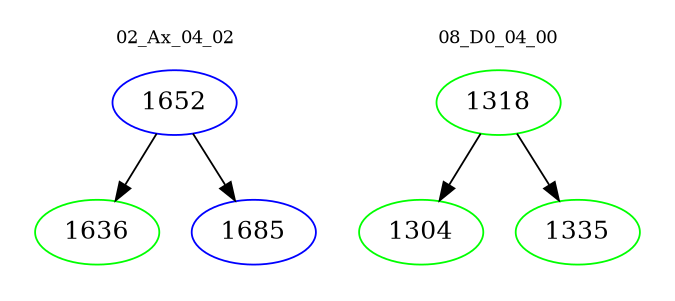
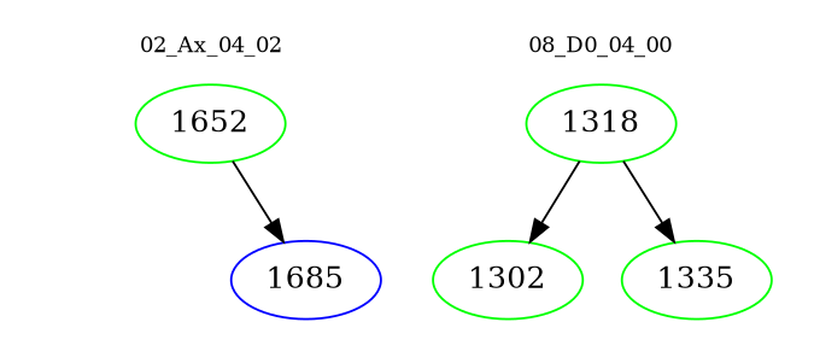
  digraph {
    node [color=green]
    edge [color=black]
-   n1 [color=blue label=1652]
-   n2 [label=1636]
+   n1 [label=1652]
    n3 [color=blue label=1685]
    n4 [label=1318]
-   n5 [label=1304]
+   n5 [label=1302]
    n6 [label=1335]
    subgraph cluster_1 {
      color=white
      fontsize=10
      label="02_Ax_04_02"
      n1
-     n2
      n3
    }
    subgraph cluster_2 {
      color=white
      fontsize=10
      label="08_D0_04_00"
      n4
      n5
      n6
    }
-   n1 -> n2
    n1 -> n3
    n4 -> n5
    n4 -> n6
  }
